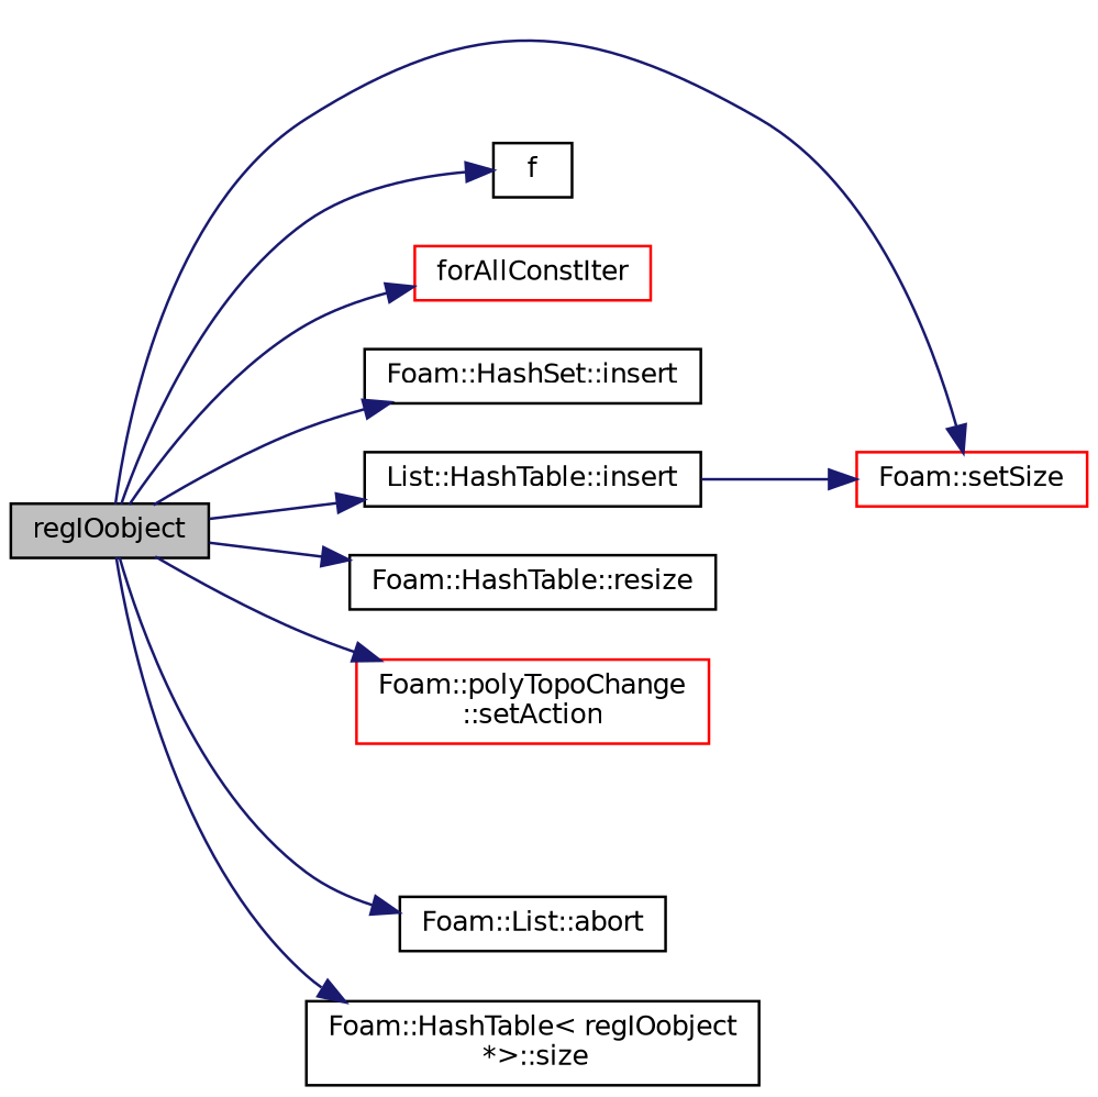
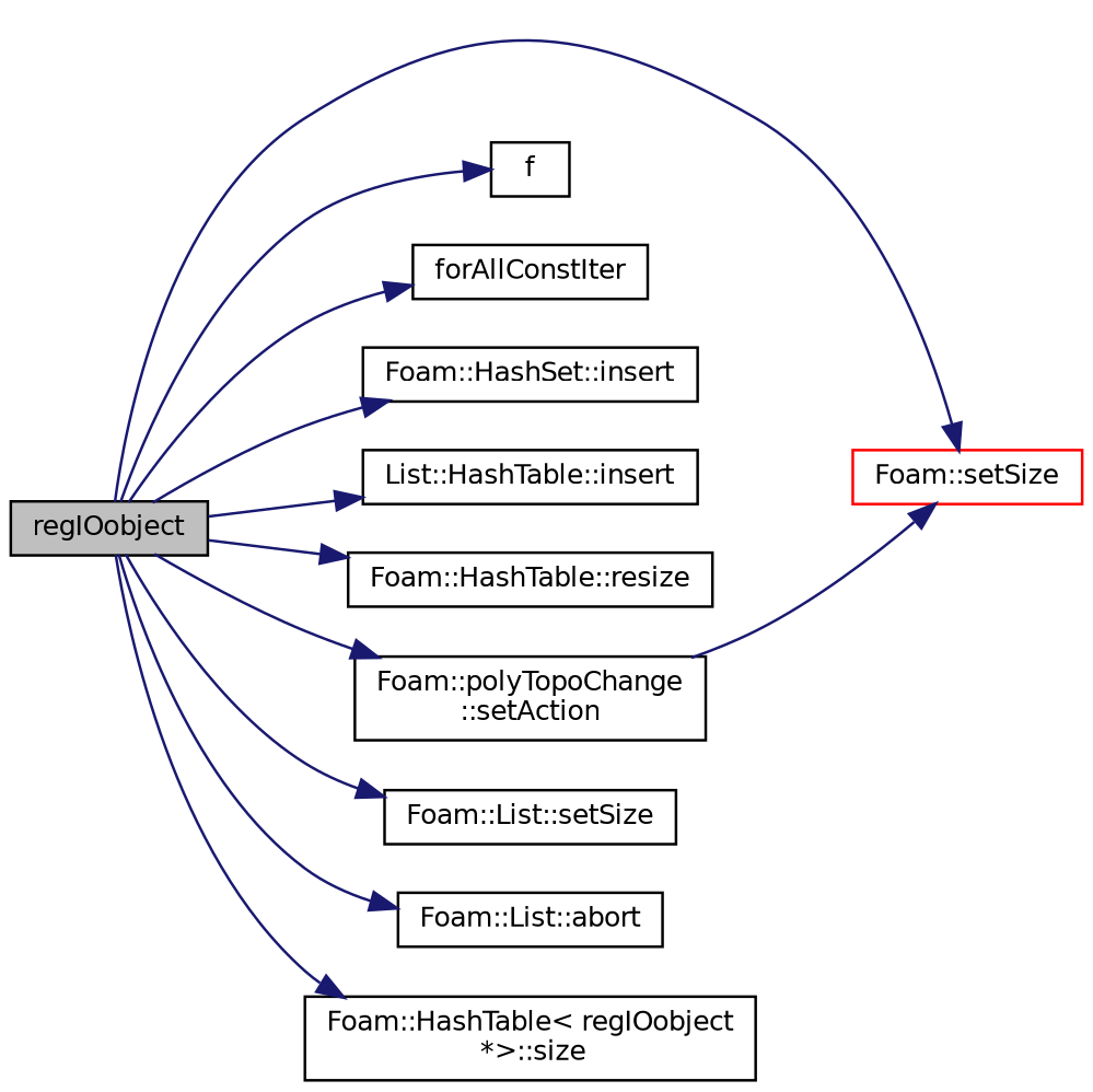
  digraph {
    rankdir=LR
    node [color=black fontname=Helvetica fontsize=10 shape=record]
    edge [color=midnightblue fontname=Helvetica fontsize=10 labelfontname=Helvetica labelfontsize=10 style=solid]
    n1 [fillcolor=grey75 fontcolor=black height=0.2 label=regIOobject style=filled width=0.4]
    n2 [color=red height=0.2 label="Foam::setSize" width=0.4]
    n3 [height=0.2 label=f width=0.4]
-   n4 [color=red height=0.2 label=forAllConstIter width=0.4]
+   n4 [height=0.2 label=forAllConstIter width=0.4]
    n5 [height=0.2 label="Foam::HashSet::insert" width=0.4]
    n6 [height=0.2 label="List::HashTable::insert" width=0.4]
    n7 [height=0.2 label="Foam::HashTable::resize" width=0.4]
-   n8 [color=red height=0.2 label="Foam::polyTopoChange\l::setAction" width=0.4]
+   n8 [height=0.2 label="Foam::polyTopoChange\l::setAction" width=0.4]
+   n9 [height=0.2 label="Foam::List::setSize" width=0.4]
    n10 [height=0.2 label="Foam::List::abort" width=0.4]
    n11 [height=0.2 label="Foam::HashTable\< regIOobject\l *\>::size" width=0.4]
    n1 -> n2
    n1 -> n3
    n1 -> n4
    n1 -> n5
    n1 -> n6
    n1 -> n7
    n1 -> n8
+   n1 -> n9
    n1 -> n10
    n1 -> n11
-   n6 -> n2
+   n8 -> n2
  }
